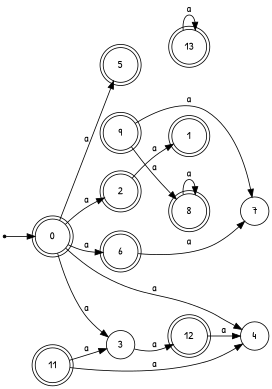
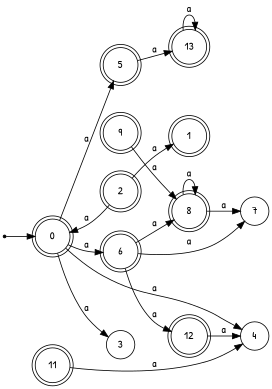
  digraph {
    fontname="Patrick Hand"
    rankdir=LR
    node [fontname="Patrick Hand" shape=doublecircle]
    edge [fontname="Patrick Hand"]
    dummy0 [shape=point]
    0
    2
    3 [shape=circle]
    4 [shape=circle]
    5
    6
    1
    12
    n10 [label=13]
    7 [shape=circle]
    8
    11
    9
    dummy0 -> 0
-   0 -> 2 [label=a]
+   2 -> 0 [label=a]
    0 -> 3 [label=a]
    0 -> 4 [label=a]
    0 -> 5 [label=a]
    0 -> 6 [label=a]
    2 -> 1 [label=a]
-   3 -> 12 [label=a]
+   6 -> 12 [label=a]
+   5 -> n10 [label=a]
    6 -> 7 [label=a]
+   6 -> 8 [label=a]
    12 -> 4 [label=a]
    n10 -> n10 [label=a]
    8 -> 8 [label=a]
-   11 -> 3 [label=a]
    11 -> 4 [label=a]
-   9 -> 7 [label=a]
+   8 -> 7 [label=a]
    9 -> 8 [label=a]
  }
